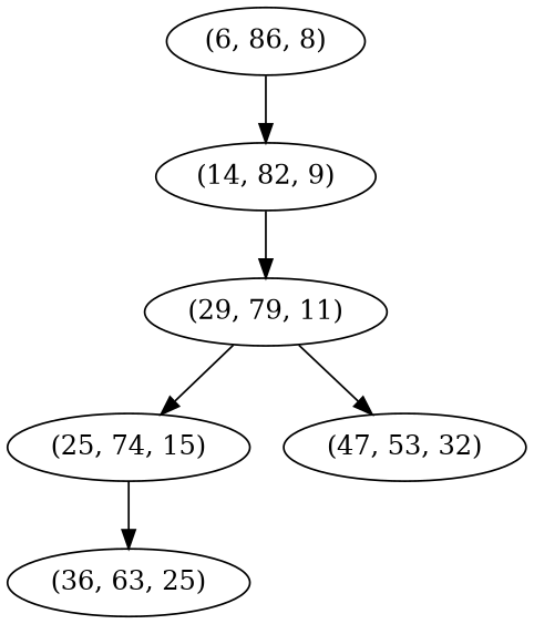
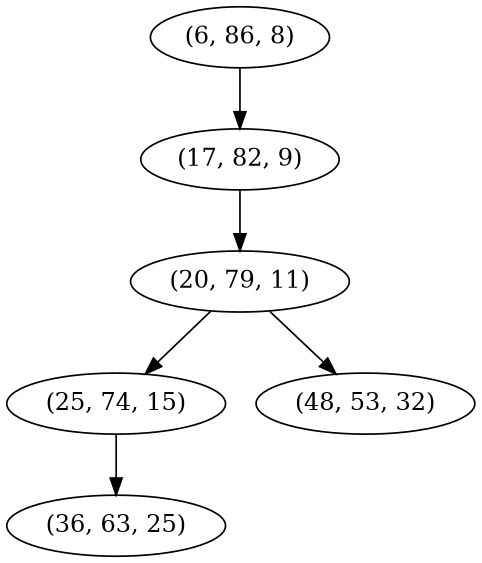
  digraph {
    n1 [label="(6, 86, 8)"]
-   "(17, 82, 9)" [label="(14, 82, 9)"]
-   "(20, 79, 11)" [label="(29, 79, 11)"]
+   "(17, 82, 9)"
+   "(20, 79, 11)"
    "(25, 74, 15)"
-   "(48, 53, 32)" [label="(47, 53, 32)"]
+   "(48, 53, 32)"
    "(36, 63, 25)"
    n1 -> "(17, 82, 9)"
    "(17, 82, 9)" -> "(20, 79, 11)"
    "(20, 79, 11)" -> "(25, 74, 15)"
    "(20, 79, 11)" -> "(48, 53, 32)"
    "(25, 74, 15)" -> "(36, 63, 25)"
  }
